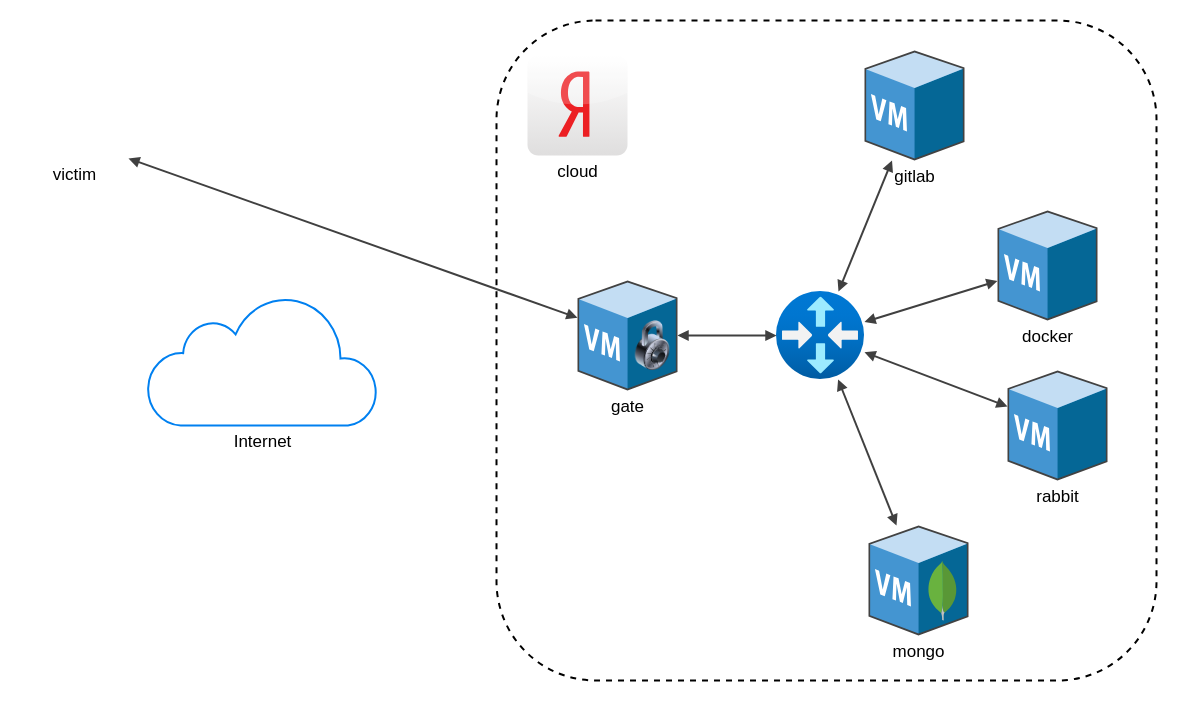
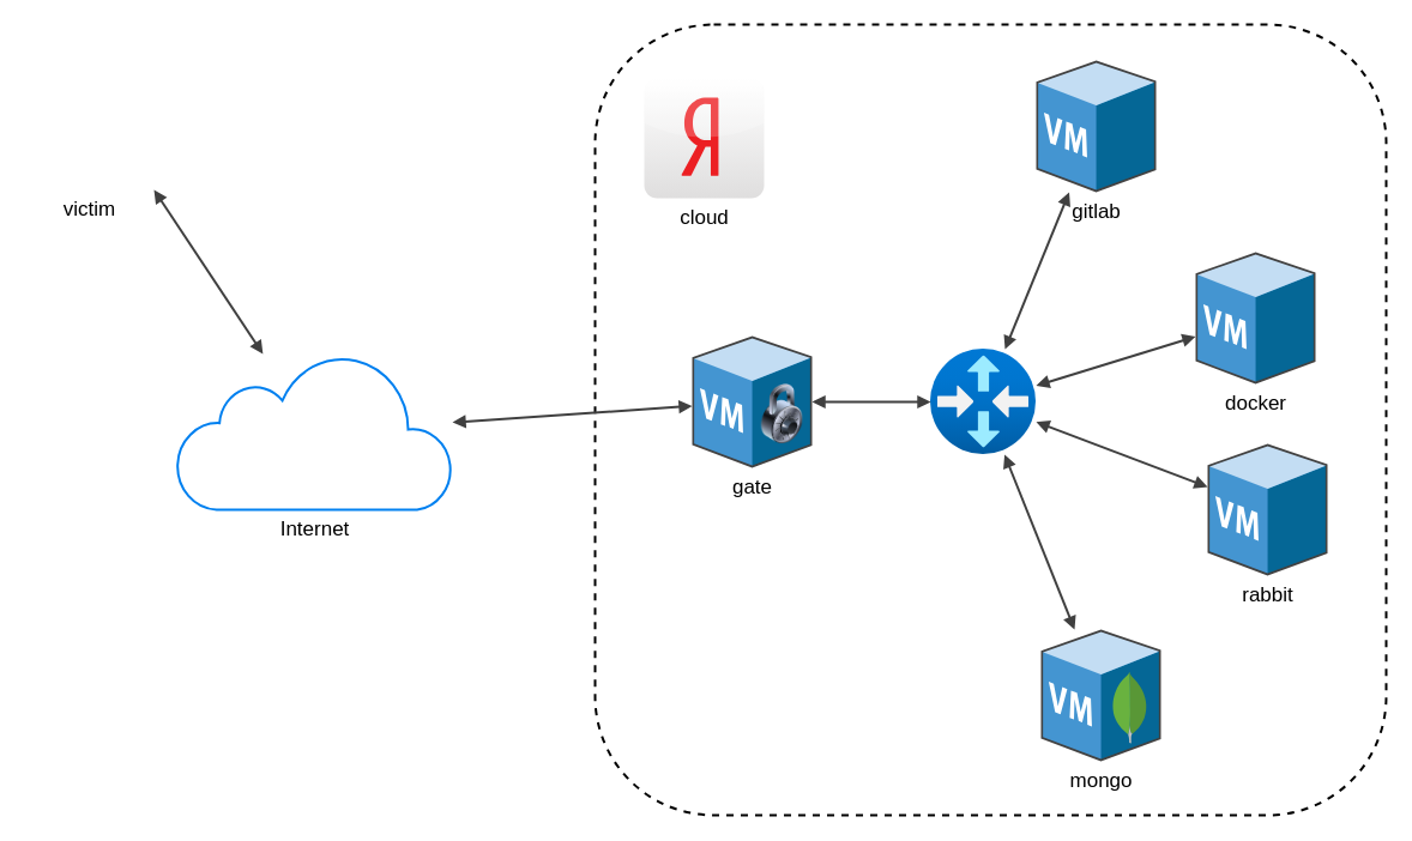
  <mxCell id="0" style=";html=1;" />
  <mxCell id="1" style=";html=1;" parent="0" />
  <mxCell id="2" value="" style="rounded=1;whiteSpace=wrap;html=1;sketch=0;fillStyle=auto;fontSize=17;fillColor=none;dashed=1;strokeWidth=2;" parent="1" vertex="1"><mxGeometry x="496" y="20" width="660" height="660" as="geometry" /></mxCell>
  <mxCell id="3" value="Internet" style="html=1;verticalLabelPosition=bottom;align=center;labelBackgroundColor=#ffffff;verticalAlign=top;strokeWidth=2;strokeColor=#0080F0;shadow=0;dashed=0;shape=mxgraph.ios7.icons.cloud;fontSize=17;" parent="1" vertex="1"><mxGeometry x="147" y="295" width="230" height="130" as="geometry" /></mxCell>
  <mxCell id="4" value="" style="group;fontSize=17;" parent="1" vertex="1" connectable="0"><mxGeometry x="997" y="210" width="100" height="110" as="geometry" /></mxCell>
  <mxCell id="5" value="docker" style="sketch=0;shadow=0;dashed=0;html=1;labelPosition=center;verticalLabelPosition=bottom;verticalAlign=top;align=center;outlineConnect=0;shape=mxgraph.veeam.3d.virtual_machine;fontSize=17;" parent="4" vertex="1"><mxGeometry width="100" height="110" as="geometry" /></mxCell>
  <mxCell id="6" value="" style="shape=image;html=1;verticalAlign=top;verticalLabelPosition=bottom;labelBackgroundColor=#ffffff;imageAspect=0;aspect=fixed;image=https://cdn1.iconfinder.com/data/icons/ionicons-fill-vol-2/512/logo-docker-128.png;sketch=0;fillStyle=auto;fillColor=none;fontSize=17;" parent="4" vertex="1"><mxGeometry x="56" y="44" width="39" height="39" as="geometry" /></mxCell>
  <mxCell id="7" value="" style="group;fontSize=17;" parent="1" vertex="1" connectable="0"><mxGeometry x="868" y="525" width="100" height="110" as="geometry" /></mxCell>
  <mxCell id="8" value="mongo" style="sketch=0;shadow=0;dashed=0;html=1;labelPosition=center;verticalLabelPosition=bottom;verticalAlign=top;align=center;outlineConnect=0;shape=mxgraph.veeam.3d.virtual_machine;fontSize=17;" parent="7" vertex="1"><mxGeometry width="100" height="110" as="geometry" /></mxCell>
  <mxCell id="9" value="" style="dashed=0;outlineConnect=0;html=1;align=center;labelPosition=center;verticalLabelPosition=bottom;verticalAlign=top;shape=mxgraph.weblogos.mongodb;fontSize=17;" parent="7" vertex="1"><mxGeometry x="59" y="35" width="30" height="60" as="geometry" /></mxCell>
  <mxCell id="10" value="" style="group;fontSize=17;" parent="1" vertex="1" connectable="0"><mxGeometry x="1007" y="370" width="100" height="110" as="geometry" /></mxCell>
  <mxCell id="11" value="rabbit" style="sketch=0;shadow=0;dashed=0;html=1;labelPosition=center;verticalLabelPosition=bottom;verticalAlign=top;align=center;outlineConnect=0;shape=mxgraph.veeam.3d.virtual_machine;fontSize=17;" parent="10" vertex="1"><mxGeometry width="100" height="110" as="geometry" /></mxCell>
  <mxCell id="12" value="" style="shape=image;html=1;verticalAlign=top;verticalLabelPosition=bottom;labelBackgroundColor=#ffffff;imageAspect=0;aspect=fixed;image=https://cdn3.iconfinder.com/data/icons/animals-105/150/icon_animal_coelho-128.png;fontSize=17;" parent="10" vertex="1"><mxGeometry x="51" y="40" width="48" height="48" as="geometry" /></mxCell>
  <mxCell id="13" value="" style="group;fontSize=17;" parent="1" vertex="1" connectable="0"><mxGeometry x="864" y="50" width="100" height="110" as="geometry" /></mxCell>
  <mxCell id="14" value="gitlab" style="sketch=0;shadow=0;dashed=0;html=1;labelPosition=center;verticalLabelPosition=bottom;verticalAlign=top;align=center;outlineConnect=0;shape=mxgraph.veeam.3d.virtual_machine;fontSize=17;" parent="13" vertex="1"><mxGeometry width="100" height="110" as="geometry" /></mxCell>
  <mxCell id="15" value="" style="shape=image;html=1;verticalAlign=top;verticalLabelPosition=bottom;labelBackgroundColor=#ffffff;imageAspect=0;aspect=fixed;image=https://cdn1.iconfinder.com/data/icons/ionicons-fill-vol-2/512/logo-gitlab-128.png;sketch=0;fillStyle=auto;fillColor=none;fontSize=17;" parent="13" vertex="1"><mxGeometry x="55" y="46" width="40" height="40" as="geometry" /></mxCell>
  <mxCell id="16" value="" style="aspect=fixed;html=1;points=[];align=center;image;fontSize=17;image=img/lib/azure2/networking/Virtual_Router.svg;sketch=0;fillStyle=auto;fillColor=none;" parent="1" vertex="1"><mxGeometry x="776" y="291" width="88" height="88" as="geometry" /></mxCell>
  <mxCell id="17" value="" style="group;fontSize=17;" parent="1" vertex="1" connectable="0"><mxGeometry x="577" y="280" width="100" height="110" as="geometry" /></mxCell>
  <mxCell id="18" value="gate" style="sketch=0;shadow=0;dashed=0;html=1;labelPosition=center;verticalLabelPosition=bottom;verticalAlign=top;align=center;outlineConnect=0;shape=mxgraph.veeam.3d.virtual_machine;fontSize=17;" parent="17" vertex="1"><mxGeometry width="100" height="110" as="geometry" /></mxCell>
  <mxCell id="19" value="" style="image;html=1;image=img/lib/clip_art/general/Lock_128x128.png;sketch=0;fillStyle=auto;fillColor=none;fontSize=17;" parent="17" vertex="1"><mxGeometry x="50" y="40" width="50" height="50" as="geometry" /></mxCell>
  <mxCell id="20" value="" style="edgeStyle=none;rounded=0;html=1;jettySize=auto;orthogonalLoop=1;strokeColor=#404040;strokeWidth=2;fontColor=#000000;jumpStyle=none;endArrow=block;endFill=1;startArrow=block;startFill=1;fontSize=17;" parent="1" source="16" target="14" edge="1"><mxGeometry width="100" relative="1" as="geometry"><mxPoint x="547" y="380" as="sourcePoint" /><mxPoint x="647" y="380" as="targetPoint" /></mxGeometry></mxCell>
  <mxCell id="21" value="" style="edgeStyle=none;rounded=0;html=1;jettySize=auto;orthogonalLoop=1;strokeColor=#404040;strokeWidth=2;fontColor=#000000;jumpStyle=none;endArrow=block;endFill=1;startArrow=block;startFill=1;fontSize=17;" parent="1" source="16" target="5" edge="1"><mxGeometry width="100" relative="1" as="geometry"><mxPoint x="547" y="380" as="sourcePoint" /><mxPoint x="647" y="380" as="targetPoint" /></mxGeometry></mxCell>
  <mxCell id="22" value="" style="edgeStyle=none;rounded=0;html=1;jettySize=auto;orthogonalLoop=1;strokeColor=#404040;strokeWidth=2;fontColor=#000000;jumpStyle=none;endArrow=block;endFill=1;startArrow=block;startFill=1;fontSize=17;" parent="1" source="16" target="11" edge="1"><mxGeometry width="100" relative="1" as="geometry"><mxPoint x="547" y="380" as="sourcePoint" /><mxPoint x="647" y="380" as="targetPoint" /></mxGeometry></mxCell>
  <mxCell id="23" value="" style="edgeStyle=none;rounded=0;html=1;jettySize=auto;orthogonalLoop=1;strokeColor=#404040;strokeWidth=2;fontColor=#000000;jumpStyle=none;endArrow=block;endFill=1;startArrow=block;startFill=1;fontSize=17;" parent="1" source="16" target="8" edge="1"><mxGeometry width="100" relative="1" as="geometry"><mxPoint x="547" y="380" as="sourcePoint" /><mxPoint x="647" y="380" as="targetPoint" /></mxGeometry></mxCell>
  <mxCell id="24" value="" style="edgeStyle=none;rounded=0;html=1;jettySize=auto;orthogonalLoop=1;strokeColor=#404040;strokeWidth=2;fontColor=#000000;jumpStyle=none;endArrow=block;endFill=1;startArrow=block;startFill=1;fontSize=17;" parent="1" source="18" target="16" edge="1"><mxGeometry width="100" relative="1" as="geometry"><mxPoint x="547" y="380" as="sourcePoint" /><mxPoint x="647" y="380" as="targetPoint" /></mxGeometry></mxCell>
- <mxCell id="26" value="cloud" style="dashed=0;outlineConnect=0;html=1;align=center;labelPosition=center;verticalLabelPosition=bottom;verticalAlign=top;shape=mxgraph.webicons.yandex;gradientColor=#DFDEDE;sketch=0;fillStyle=auto;fontSize=17;" parent="1" vertex="1"><mxGeometry x="527" y="55" width="100" height="100" as="geometry" /></mxCell>
+ <mxCell id="25" value="" style="edgeStyle=none;rounded=0;html=1;jettySize=auto;orthogonalLoop=1;strokeColor=#404040;strokeWidth=2;fontColor=#000000;jumpStyle=none;endArrow=block;endFill=1;startArrow=block;startFill=1;fontSize=17;" parent="1" source="3" target="18" edge="1"><mxGeometry width="100" relative="1" as="geometry"><mxPoint x="547" y="380" as="sourcePoint" /><mxPoint x="647" y="380" as="targetPoint" /></mxGeometry></mxCell>
+ <mxCell id="26" value="cloud" style="dashed=0;outlineConnect=0;html=1;align=center;labelPosition=center;verticalLabelPosition=bottom;verticalAlign=top;shape=mxgraph.webicons.yandex;gradientColor=#DFDEDE;sketch=0;fillStyle=auto;fontSize=17;" parent="1" vertex="1"><mxGeometry x="537" y="65" width="100" height="100" as="geometry" /></mxCell>
  <mxCell id="27" value="victim" style="shape=image;html=1;verticalAlign=top;verticalLabelPosition=bottom;labelBackgroundColor=#ffffff;imageAspect=0;aspect=fixed;image=https://cdn1.iconfinder.com/data/icons/nuove/128x128/filesystems/www.png;dashed=1;sketch=0;fillStyle=auto;strokeWidth=2;fontSize=17;fillColor=none;" parent="1" vertex="1"><mxGeometry x="20" y="50" width="108" height="108" as="geometry" /></mxCell>
- <mxCell id="28" value="" style="edgeStyle=none;rounded=0;html=1;jettySize=auto;orthogonalLoop=1;strokeColor=#404040;strokeWidth=2;fontColor=#000000;jumpStyle=none;endArrow=block;endFill=1;startArrow=block;startFill=1;exitX=1;exitY=1;exitDx=0;exitDy=0;" parent="1" source="27" target="18" edge="1"><mxGeometry width="100" relative="1" as="geometry"><mxPoint x="180" y="150" as="sourcePoint" /><mxPoint x="100" y="270" as="targetPoint" /></mxGeometry></mxCell>
+ <mxCell id="28" value="" style="edgeStyle=none;rounded=0;html=1;jettySize=auto;orthogonalLoop=1;strokeColor=#404040;strokeWidth=2;fontColor=#000000;jumpStyle=none;endArrow=block;endFill=1;startArrow=block;startFill=1;exitX=1;exitY=1;exitDx=0;exitDy=0;" parent="1" source="27" target="3" edge="1"><mxGeometry width="100" relative="1" as="geometry"><mxPoint x="180" y="150" as="sourcePoint" /><mxPoint x="100" y="270" as="targetPoint" /></mxGeometry></mxCell>
